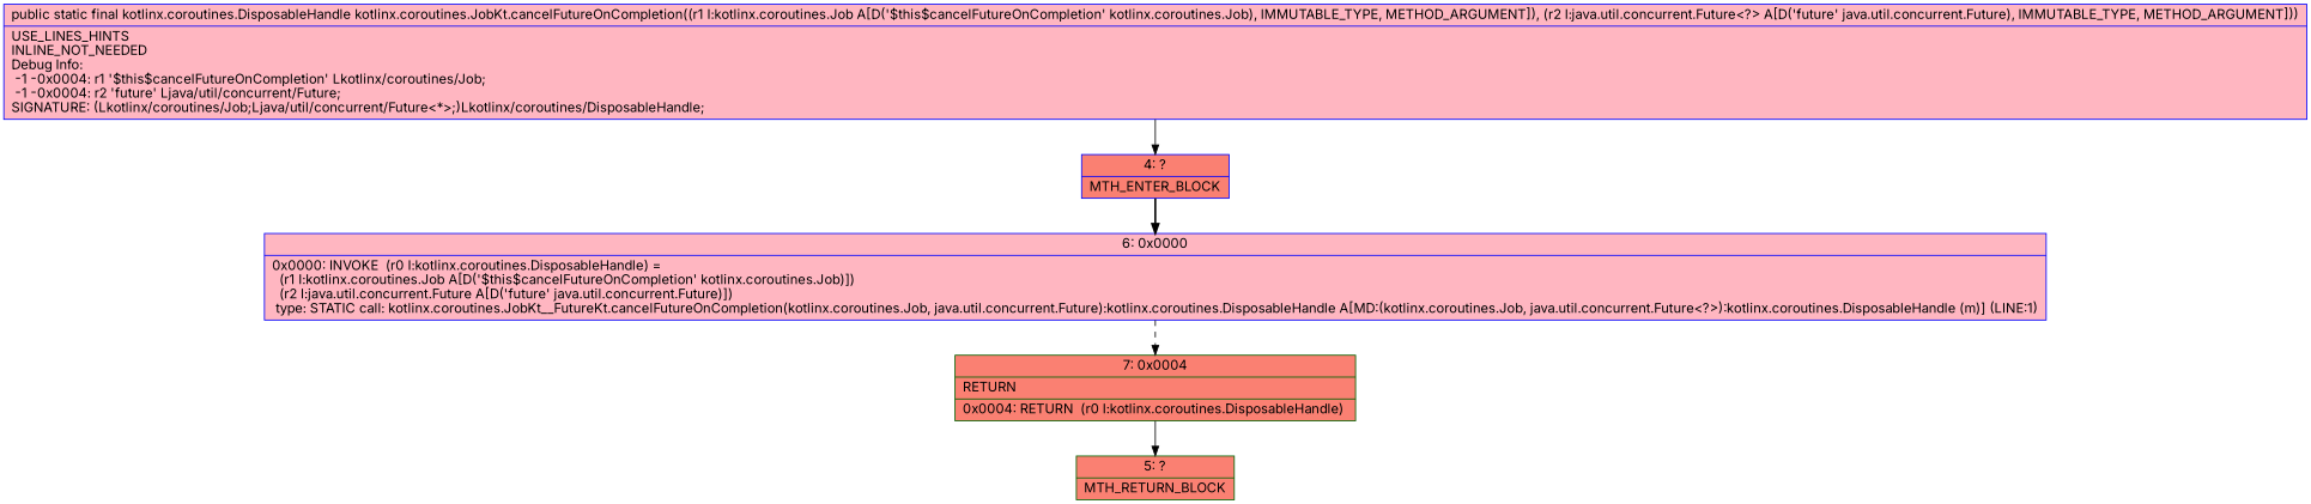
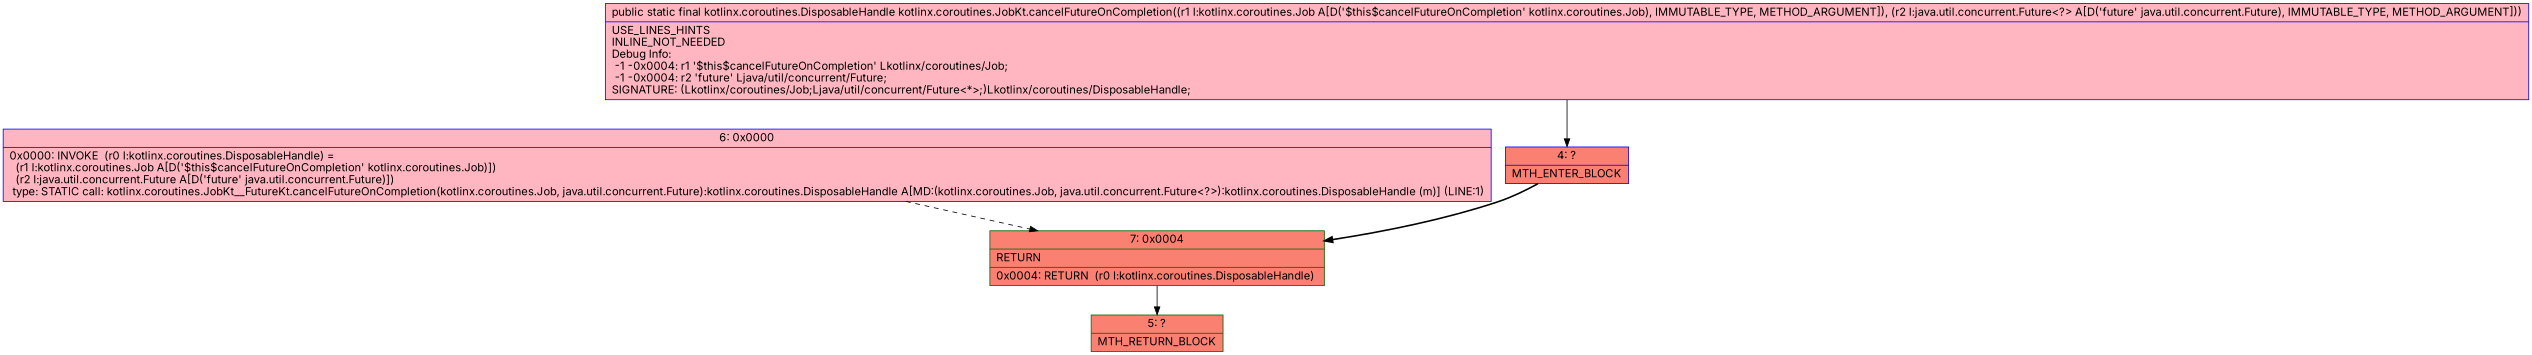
  digraph {
    fontname=Inter
    node [color=blue fillcolor=salmon fontname=Inter shape=record style=filled]
    edge [fontname=Inter style=solid]
    n1 [label="{4\:\ ?|MTH_ENTER_BLOCK\l}"]
    n2 [fillcolor=lightpink label="{6\:\ 0x0000|0x0000: INVOKE  (r0 I:kotlinx.coroutines.DisposableHandle) = \l  (r1 I:kotlinx.coroutines.Job A[D('$this$cancelFutureOnCompletion' kotlinx.coroutines.Job)])\l  (r2 I:java.util.concurrent.Future A[D('future' java.util.concurrent.Future)])\l type: STATIC call: kotlinx.coroutines.JobKt__FutureKt.cancelFutureOnCompletion(kotlinx.coroutines.Job, java.util.concurrent.Future):kotlinx.coroutines.DisposableHandle A[MD:(kotlinx.coroutines.Job, java.util.concurrent.Future\<?\>):kotlinx.coroutines.DisposableHandle (m)] (LINE:1)\l}"]
    n3 [color=darkgreen label="{7\:\ 0x0004|RETURN\l|0x0004: RETURN  (r0 I:kotlinx.coroutines.DisposableHandle) \l}"]
    n4 [color=darkgreen label="{5\:\ ?|MTH_RETURN_BLOCK\l}"]
    n5 [fillcolor=lightpink label="{public static final kotlinx.coroutines.DisposableHandle kotlinx.coroutines.JobKt.cancelFutureOnCompletion((r1 I:kotlinx.coroutines.Job A[D('$this$cancelFutureOnCompletion' kotlinx.coroutines.Job), IMMUTABLE_TYPE, METHOD_ARGUMENT]), (r2 I:java.util.concurrent.Future\<?\> A[D('future' java.util.concurrent.Future), IMMUTABLE_TYPE, METHOD_ARGUMENT]))  | USE_LINES_HINTS\lINLINE_NOT_NEEDED\lDebug Info:\l  \-1 \-0x0004: r1 '$this$cancelFutureOnCompletion' Lkotlinx\/coroutines\/Job;\l  \-1 \-0x0004: r2 'future' Ljava\/util\/concurrent\/Future;\lSIGNATURE: (Lkotlinx\/coroutines\/Job;Ljava\/util\/concurrent\/Future\<*\>;)Lkotlinx\/coroutines\/DisposableHandle;\l}"]
-   n1 -> n2 [style=bold]
+   n1 -> n3 [style=bold]
    n2 -> n3 [style=dashed]
    n3 -> n4
    n5 -> n1
  }
